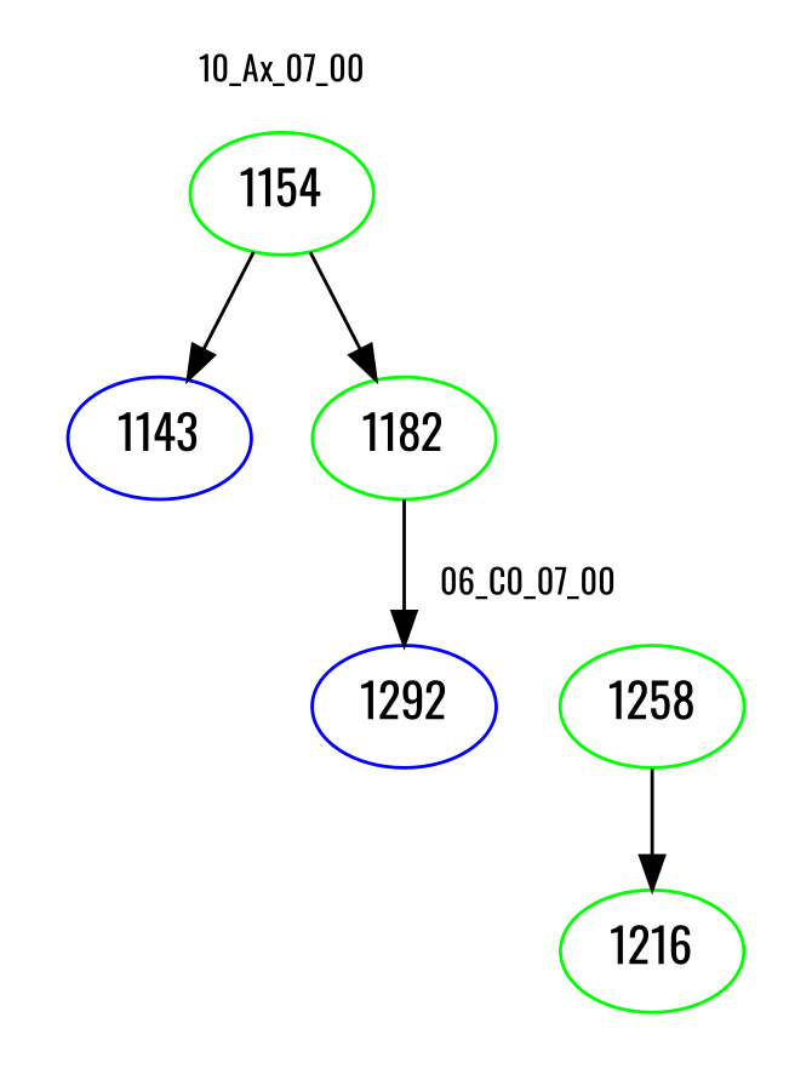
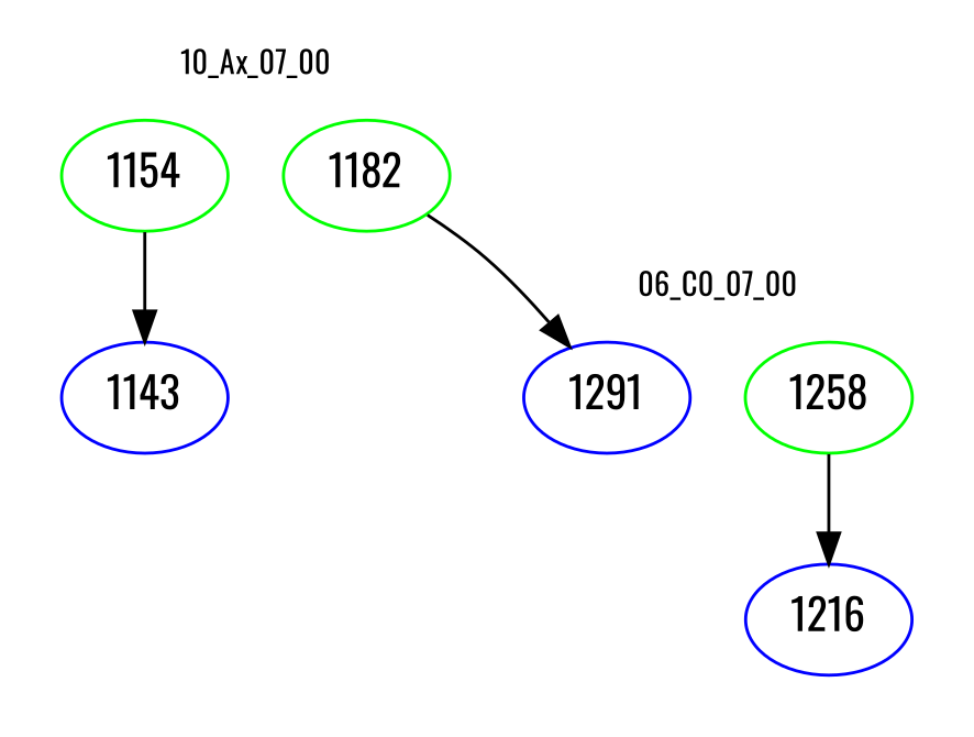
  digraph {
    fontname=Oswald
    node [color=green fontname=Oswald]
    edge [color=black fontname=Oswald]
    n1 [label=1154]
    n2 [color=blue label=1143]
    n3 [label=1182]
    n4 [label=1258]
-   n5 [label=1216]
-   n6 [color=blue label=1292]
+   n5 [color=blue label=1216]
+   n6 [color=blue label=1291]
    subgraph cluster_1 {
      color=white
      fontsize=10
      label="10_Ax_07_00"
      n1
      n2
      n3
    }
    subgraph cluster_2 {
      color=white
      fontsize=10
      label="06_C0_07_00"
      n4
      n5
      n6
    }
    n1 -> n2
-   n1 -> n3
    n3 -> n6
    n4 -> n5
  }
